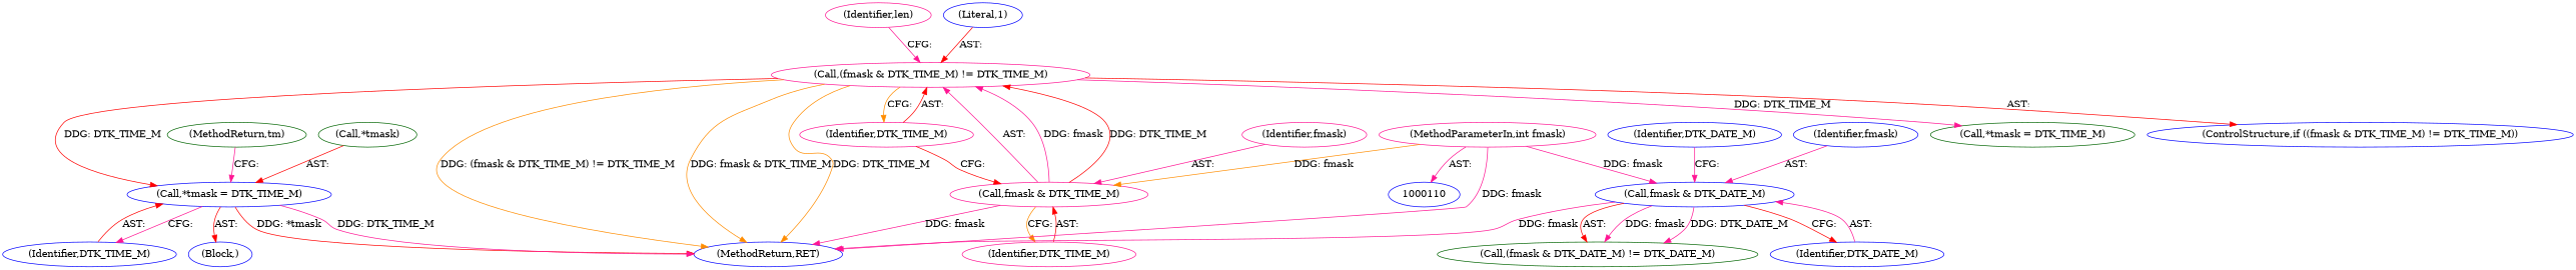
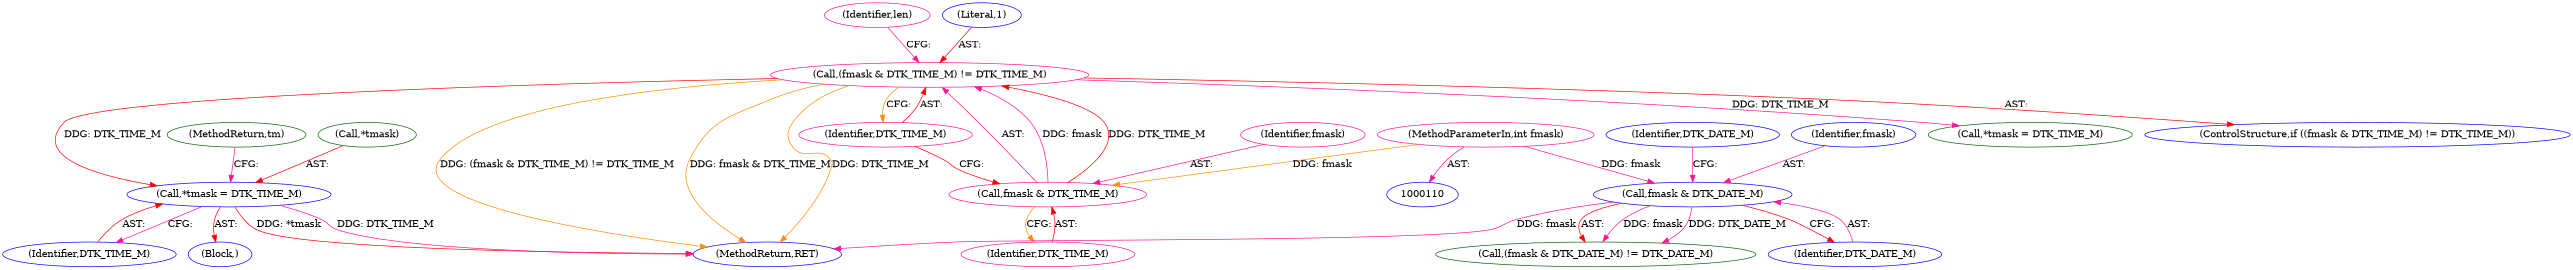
  digraph {
    node [color=blue]
    edge [color=deeppink]
    n1 [label="(Call,*tmask = DTK_TIME_M)"]
    n2 [label="(Identifier,DTK_TIME_M)"]
    n3 [label="(MethodReturn,RET)"]
    n4 [label="(Block,)"]
    n5 [color=deeppink label="(Call,(fmask & DTK_TIME_M) != DTK_TIME_M)"]
    n6 [color=deeppink label="(Identifier,DTK_TIME_M)"]
    n7 [color=darkgreen label="(Call,*tmask = DTK_TIME_M)"]
    n8 [label="(ControlStructure,if ((fmask & DTK_TIME_M) != DTK_TIME_M))"]
    n9 [color=deeppink label="(Call,fmask & DTK_TIME_M)"]
    n10 [color=deeppink label="(Identifier,DTK_TIME_M)"]
    n11 [label="(Call,fmask & DTK_DATE_M)"]
    n12 [color=darkgreen label="(Call,(fmask & DTK_DATE_M) != DTK_DATE_M)"]
    n13 [label="(Identifier,DTK_DATE_M)"]
    n14 [color=deeppink label="(MethodParameterIn,int fmask)"]
    1000110
    n16 [color=darkgreen label="(MethodReturn,tm)"]
    n17 [color=deeppink label="(Identifier,fmask)"]
    n18 [label="(Identifier,DTK_DATE_M)"]
    n19 [label="(Identifier,fmask)"]
    n20 [color=darkgreen label="(Call,*tmask)"]
    n21 [color=deeppink label="(Identifier,len)"]
    n22 [label="(Literal,1)"]
    n1 -> n2 [label="CFG: "]
    n1 -> n3 [color=red label="DDG: *tmask"]
    n1 -> n3 [label="DDG: DTK_TIME_M"]
    n1 -> n4 [color=red label="AST: "]
    n2 -> n1 [color=red label="AST: "]
    n5 -> n1 [color=red label="DDG: DTK_TIME_M"]
    n5 -> n3 [color=darkorange label="DDG: (fmask & DTK_TIME_M) != DTK_TIME_M"]
    n5 -> n3 [color=darkorange label="DDG: fmask & DTK_TIME_M"]
    n5 -> n3 [color=darkorange label="DDG: DTK_TIME_M"]
    n5 -> n6 [color=darkorange label="CFG: "]
    n5 -> n7 [label="DDG: DTK_TIME_M"]
    n5 -> n8 [color=red label="AST: "]
    n6 -> n5 [color=red label="AST: "]
    n6 -> n9 [color=red label="CFG: "]
-   n9 -> n3 [label="DDG: fmask"]
    n9 -> n5 [label="AST: "]
    n9 -> n5 [label="DDG: fmask"]
    n9 -> n5 [color=red label="DDG: DTK_TIME_M"]
    n9 -> n10 [color=darkorange label="CFG: "]
    n10 -> n9 [color=red label="AST: "]
    n11 -> n3 [label="DDG: fmask"]
    n11 -> n12 [color=red label="AST: "]
    n11 -> n12 [label="DDG: fmask"]
    n11 -> n12 [label="DDG: DTK_DATE_M"]
    n11 -> n13 [color=red label="CFG: "]
    n13 -> n11 [label="AST: "]
-   n14 -> n3 [label="DDG: fmask"]
    n14 -> n9 [color=darkorange label="DDG: fmask"]
    n14 -> n11 [label="DDG: fmask"]
    n14 -> 1000110 [label="AST: "]
    n16 -> n1 [label="CFG: "]
    n17 -> n9 [label="AST: "]
    n18 -> n11 [label="CFG: "]
    n19 -> n11 [label="AST: "]
    n20 -> n1 [color=red label="AST: "]
    n21 -> n5 [label="CFG: "]
    n22 -> n5 [color=red label="AST: "]
  }
